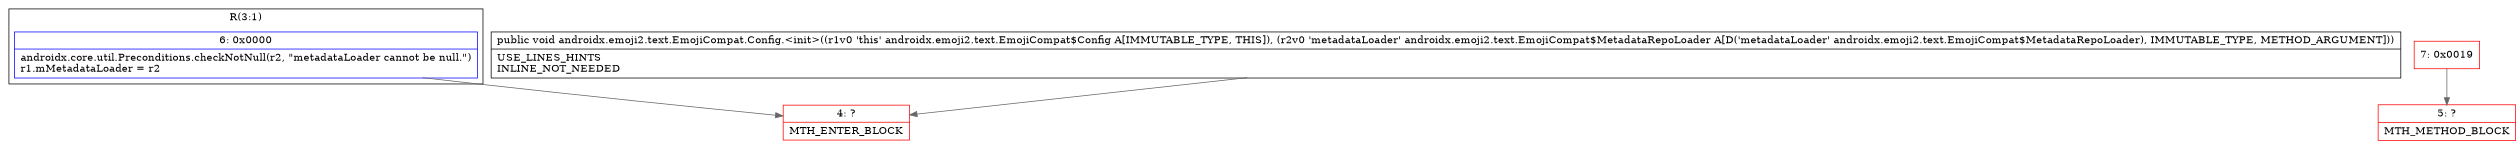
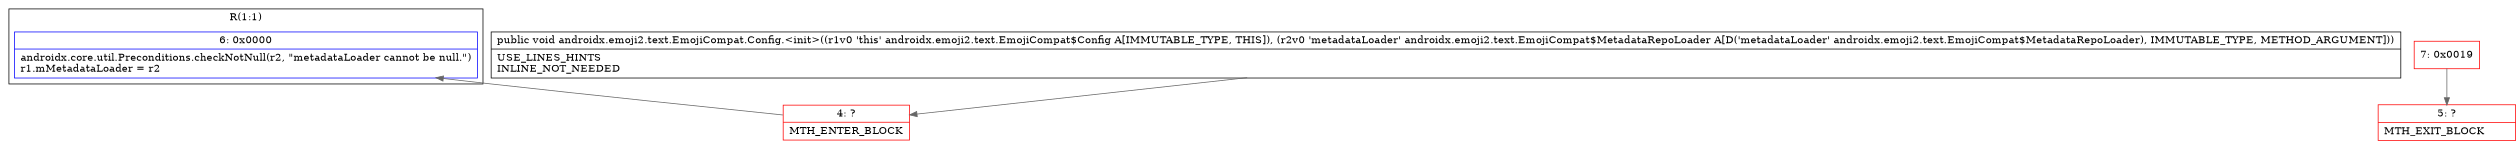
  digraph {
    node [color=red shape=record]
    edge [color=gray40]
    n1 [color=blue label="{6\:\ 0x0000|androidx.core.util.Preconditions.checkNotNull(r2, \"metadataLoader cannot be null.\")\lr1.mMetadataLoader = r2\l}"]
    n2 [label="{7\:\ 0x0019}"]
-   n3 [label="{5\:\ ?|MTH_METHOD_BLOCK\l}"]
+   n3 [label="{5\:\ ?|MTH_EXIT_BLOCK\l}"]
    n4 [label="{4\:\ ?|MTH_ENTER_BLOCK\l}"]
    n5 [label="{public void androidx.emoji2.text.EmojiCompat.Config.\<init\>((r1v0 'this' androidx.emoji2.text.EmojiCompat$Config A[IMMUTABLE_TYPE, THIS]), (r2v0 'metadataLoader' androidx.emoji2.text.EmojiCompat$MetadataRepoLoader A[D('metadataLoader' androidx.emoji2.text.EmojiCompat$MetadataRepoLoader), IMMUTABLE_TYPE, METHOD_ARGUMENT]))  | USE_LINES_HINTS\lINLINE_NOT_NEEDED\l}" color=""]
    subgraph cluster_1 {
-     label="R(3:1)"
+     label="R(1:1)"
      n1
    }
    n2 -> n3
-   n1 -> n4
+   n4 -> n1
    n5 -> n4
  }
